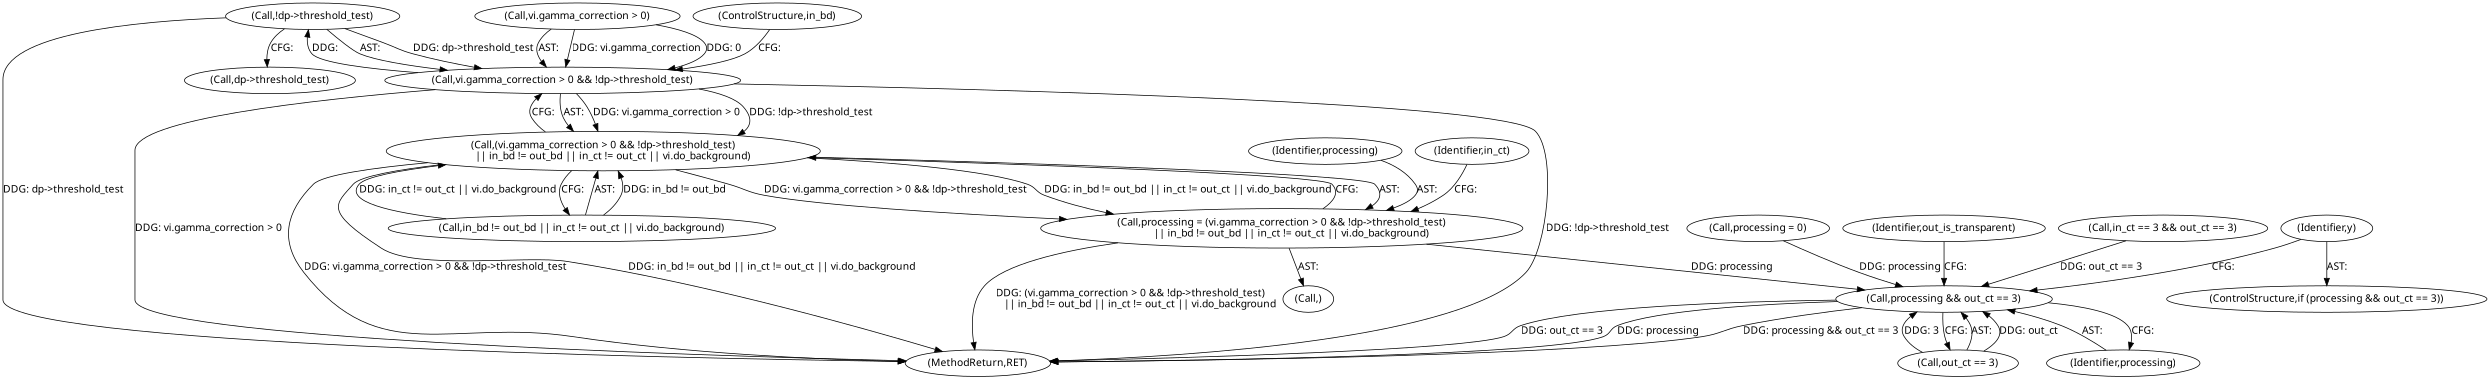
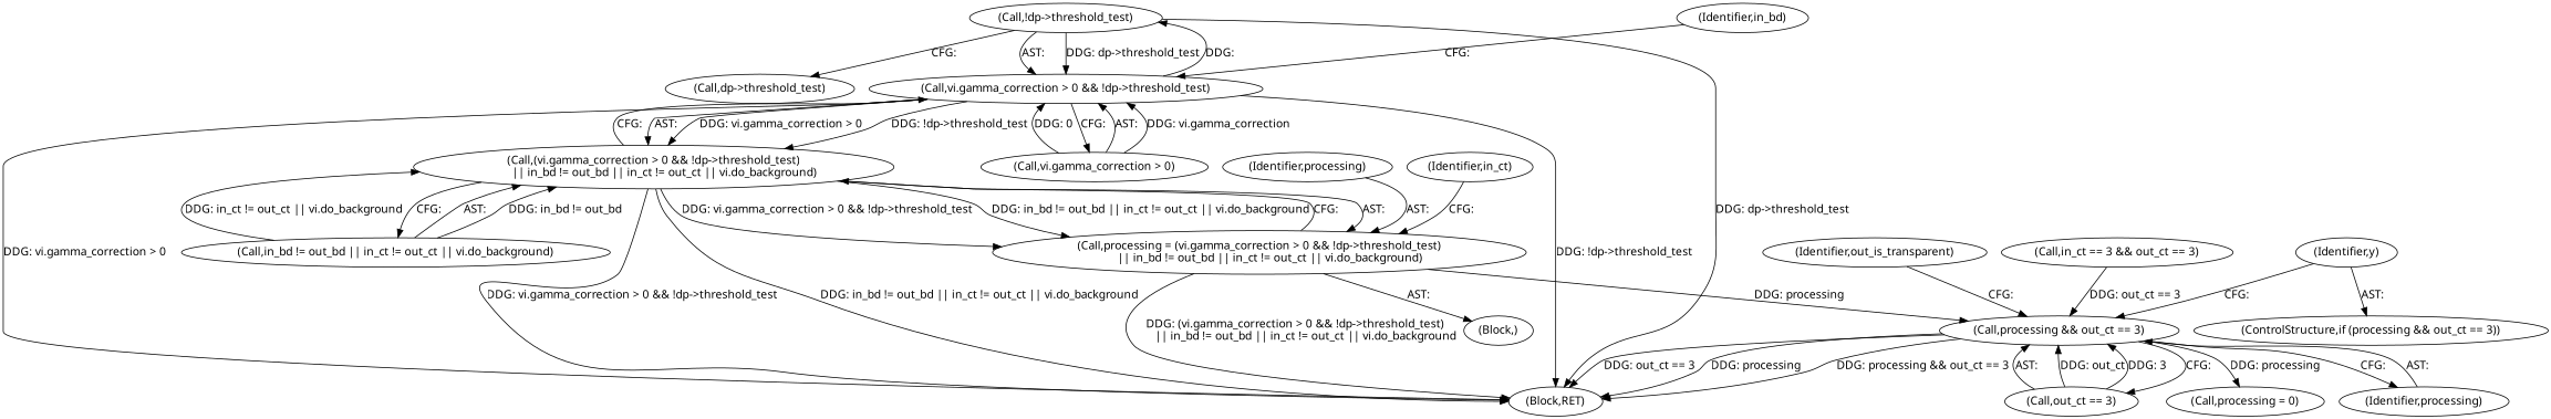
  digraph {
    fontname="Noto Sans"
    node [fontname="Noto Sans"]
    edge [fontname="Noto Sans"]
    n1 [label="(Call,!dp->threshold_test)"]
    n2 [label="(Call,vi.gamma_correction > 0 && !dp->threshold_test)"]
    n3 [label="(Call,dp->threshold_test)"]
-   n4 [label="(MethodReturn,RET)"]
+   n4 [label="(Block,RET)"]
    n5 [label="(Call,(vi.gamma_correction > 0 && !dp->threshold_test)\n       || in_bd != out_bd || in_ct != out_ct || vi.do_background)"]
    n6 [label="(Call,vi.gamma_correction > 0)"]
    n7 [label="(Call,processing = (vi.gamma_correction > 0 && !dp->threshold_test)\n       || in_bd != out_bd || in_ct != out_ct || vi.do_background)"]
    n8 [label="(Call,in_bd != out_bd || in_ct != out_ct || vi.do_background)"]
    n9 [label="(Call,processing && out_ct == 3)"]
-   n10 [label="(Call,)"]
+   n10 [label="(Block,)"]
    n11 [label="(Identifier,processing)"]
    n12 [label="(Call,out_ct == 3)"]
    n13 [label="(ControlStructure,if (processing && out_ct == 3))"]
    n14 [label="(Call,in_ct == 3 && out_ct == 3)"]
    n15 [label="(Identifier,processing)"]
-   n16 [label="(ControlStructure,in_bd)"]
+   n16 [label="(Identifier,in_bd)"]
    n17 [label="(Identifier,y)"]
    n18 [label="(Call,processing = 0)"]
    n19 [label="(Identifier,out_is_transparent)"]
    n20 [label="(Identifier,in_ct)"]
    n1 -> n2 [label="AST: "]
    n1 -> n2 [label="DDG: dp->threshold_test"]
    n1 -> n3 [label="CFG: "]
    n1 -> n4 [label="DDG: dp->threshold_test"]
    n2 -> n1 [label="DDG: "]
    n2 -> n4 [label="DDG: !dp->threshold_test"]
    n2 -> n4 [label="DDG: vi.gamma_correction > 0"]
    n2 -> n5 [label="AST: "]
    n2 -> n5 [label="DDG: vi.gamma_correction > 0"]
    n2 -> n5 [label="DDG: !dp->threshold_test"]
+   n2 -> n6 [label="CFG: "]
    n5 -> n2 [label="CFG: "]
    n5 -> n4 [label="DDG: vi.gamma_correction > 0 && !dp->threshold_test"]
    n5 -> n4 [label="DDG: in_bd != out_bd || in_ct != out_ct || vi.do_background"]
    n5 -> n7 [label="AST: "]
    n5 -> n7 [label="DDG: vi.gamma_correction > 0 && !dp->threshold_test"]
    n5 -> n7 [label="DDG: in_bd != out_bd || in_ct != out_ct || vi.do_background"]
    n5 -> n8 [label="CFG: "]
    n6 -> n2 [label="AST: "]
    n6 -> n2 [label="DDG: vi.gamma_correction"]
    n6 -> n2 [label="DDG: 0"]
    n7 -> n4 [label="DDG: (vi.gamma_correction > 0 && !dp->threshold_test)\n       || in_bd != out_bd || in_ct != out_ct || vi.do_background"]
    n7 -> n5 [label="CFG: "]
    n7 -> n9 [label="DDG: processing"]
    n7 -> n10 [label="AST: "]
    n8 -> n5 [label="AST: "]
    n8 -> n5 [label="DDG: in_bd != out_bd"]
    n8 -> n5 [label="DDG: in_ct != out_ct || vi.do_background"]
    n9 -> n4 [label="DDG: processing && out_ct == 3"]
    n9 -> n4 [label="DDG: out_ct == 3"]
    n9 -> n4 [label="DDG: processing"]
    n9 -> n11 [label="CFG: "]
    n9 -> n12 [label="CFG: "]
    n11 -> n9 [label="AST: "]
    n12 -> n9 [label="AST: "]
    n12 -> n9 [label="DDG: out_ct"]
    n12 -> n9 [label="DDG: 3"]
    n14 -> n9 [label="DDG: out_ct == 3"]
    n15 -> n7 [label="AST: "]
    n16 -> n2 [label="CFG: "]
    n17 -> n9 [label="CFG: "]
    n17 -> n13 [label="AST: "]
-   n18 -> n9 [label="DDG: processing"]
+   n9 -> n18 [label="DDG: processing"]
    n19 -> n9 [label="CFG: "]
    n20 -> n7 [label="CFG: "]
  }
